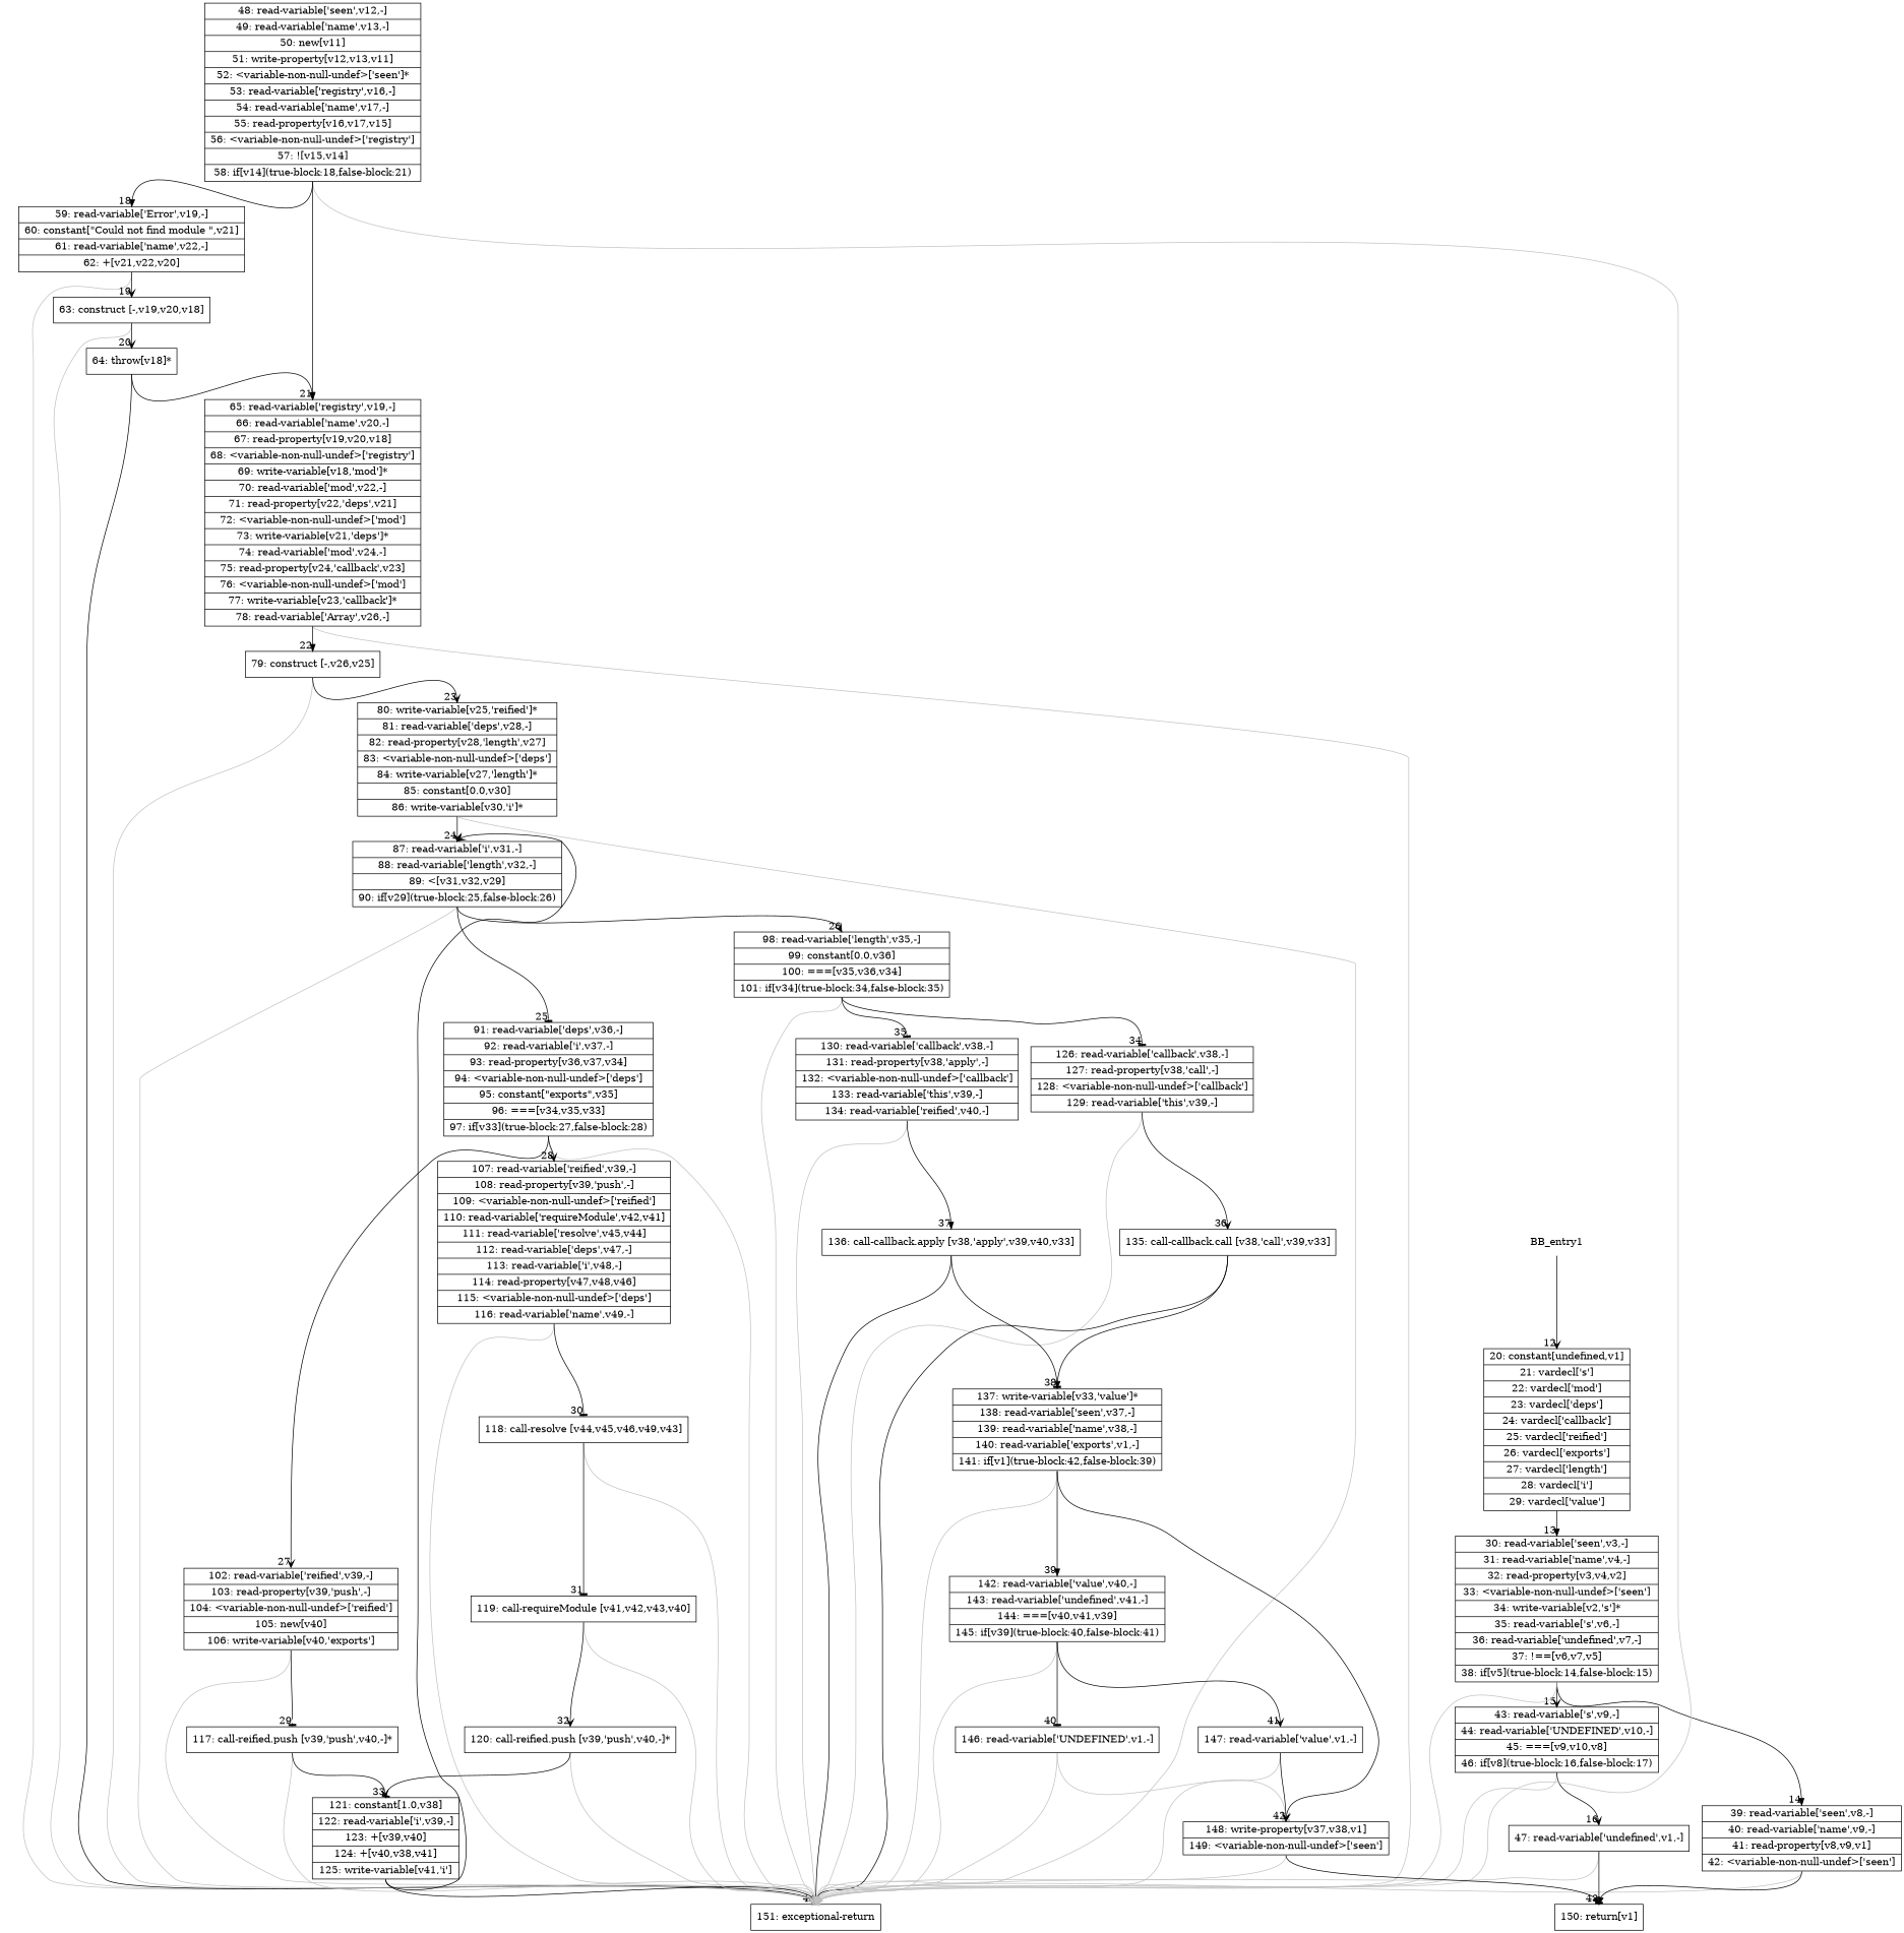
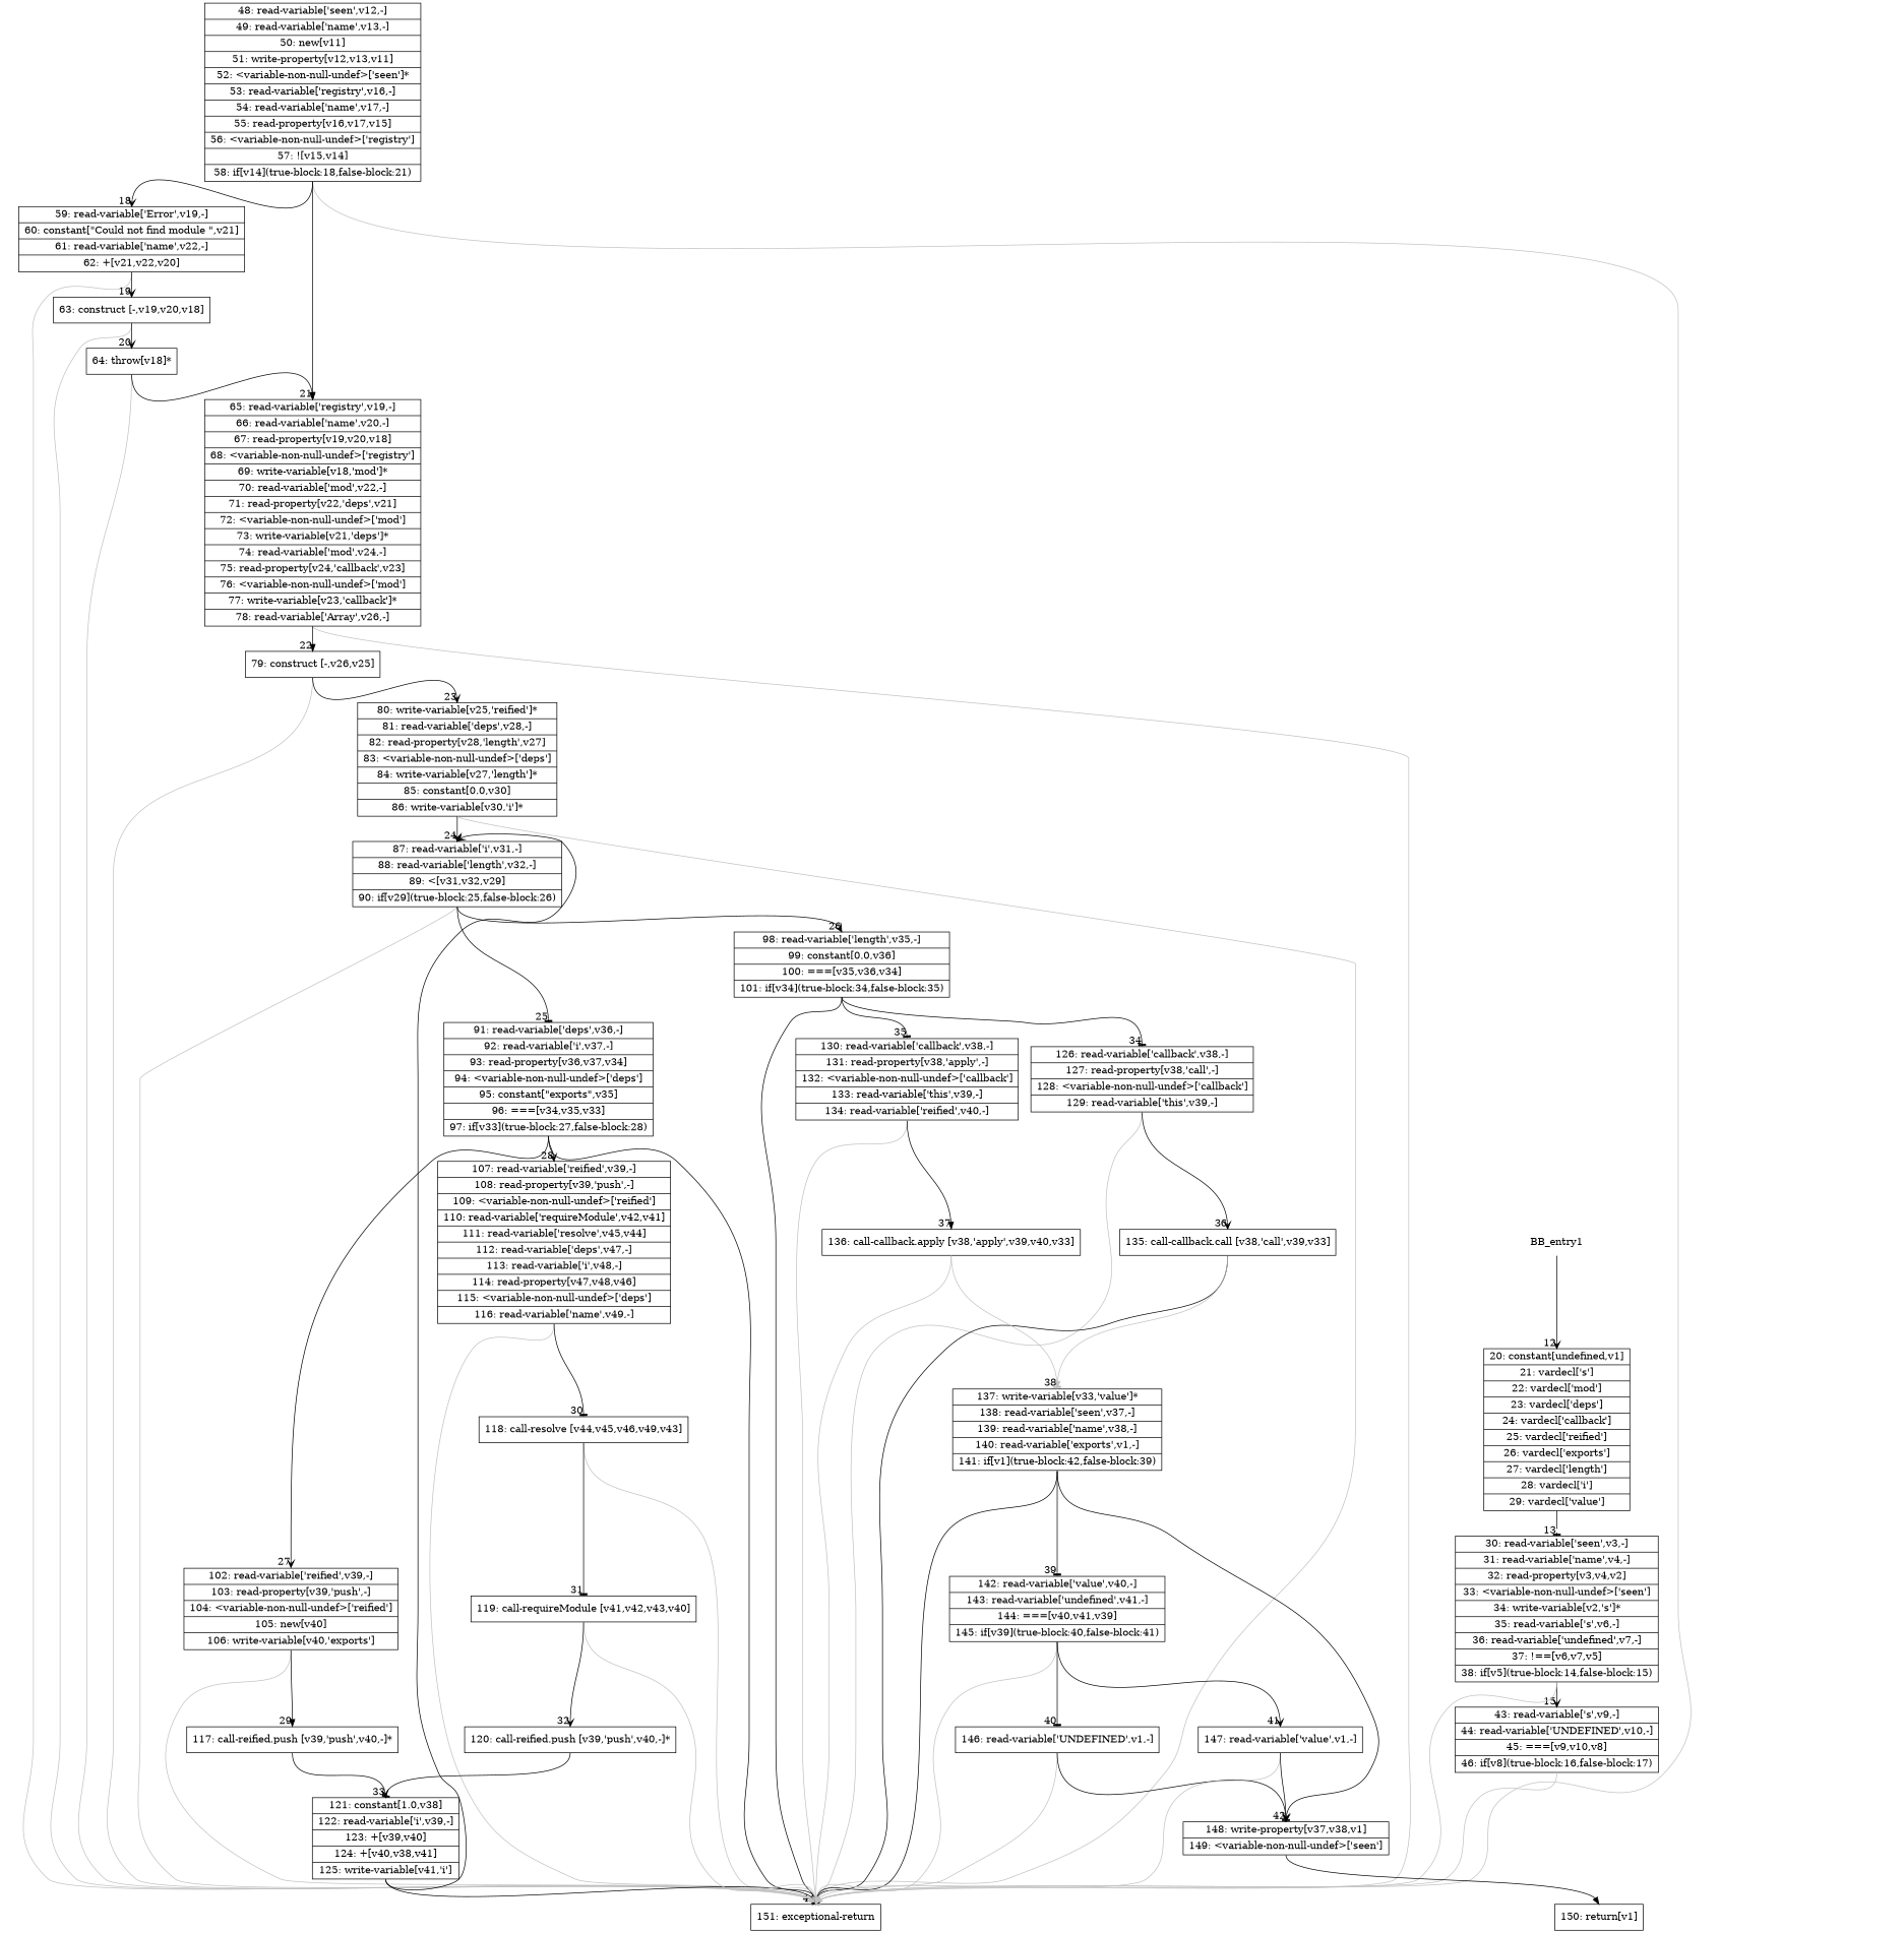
  digraph {
    rankdir=TD
    node [shape=record]
    edge [arrowhead=normal headport=n tailport=s]
    n1 [label=BB_entry1 shape=none]
    n2 [label="{20: constant[undefined,v1]|21: vardecl['s']|22: vardecl['mod']|23: vardecl['deps']|24: vardecl['callback']|25: vardecl['reified']|26: vardecl['exports']|27: vardecl['length']|28: vardecl['i']|29: vardecl['value']}"]
    n3 [label="{30: read-variable['seen',v3,-]|31: read-variable['name',v4,-]|32: read-property[v3,v4,v2]|33: \<variable-non-null-undef\>['seen']|34: write-variable[v2,'s']*|35: read-variable['s',v6,-]|36: read-variable['undefined',v7,-]|37: !==[v6,v7,v5]|38: if[v5](true-block:14,false-block:15)}"]
-   n4 [label="{39: read-variable['seen',v8,-]|40: read-variable['name',v9,-]|41: read-property[v8,v9,v1]|42: \<variable-non-null-undef\>['seen']}"]
    n5 [label="{43: read-variable['s',v9,-]|44: read-variable['UNDEFINED',v10,-]|45: ===[v9,v10,v8]|46: if[v8](true-block:16,false-block:17)}"]
    n6 [label="{151: exceptional-return}"]
    n7 [label="{150: return[v1]}"]
-   n8 [label="{47: read-variable['undefined',v1,-]}"]
    n9 [label="{48: read-variable['seen',v12,-]|49: read-variable['name',v13,-]|50: new[v11]|51: write-property[v12,v13,v11]|52: \<variable-non-null-undef\>['seen']*|53: read-variable['registry',v16,-]|54: read-variable['name',v17,-]|55: read-property[v16,v17,v15]|56: \<variable-non-null-undef\>['registry']|57: ![v15,v14]|58: if[v14](true-block:18,false-block:21)}"]
    n10 [label="{59: read-variable['Error',v19,-]|60: constant[\"Could not find module \",v21]|61: read-variable['name',v22,-]|62: +[v21,v22,v20]}"]
    n11 [label="{65: read-variable['registry',v19,-]|66: read-variable['name',v20,-]|67: read-property[v19,v20,v18]|68: \<variable-non-null-undef\>['registry']|69: write-variable[v18,'mod']*|70: read-variable['mod',v22,-]|71: read-property[v22,'deps',v21]|72: \<variable-non-null-undef\>['mod']|73: write-variable[v21,'deps']*|74: read-variable['mod',v24,-]|75: read-property[v24,'callback',v23]|76: \<variable-non-null-undef\>['mod']|77: write-variable[v23,'callback']*|78: read-variable['Array',v26,-]}"]
    n12 [label="{63: construct [-,v19,v20,v18]}"]
    n13 [label="{79: construct [-,v26,v25]}"]
    n14 [label="{64: throw[v18]*}"]
    n15 [label="{80: write-variable[v25,'reified']*|81: read-variable['deps',v28,-]|82: read-property[v28,'length',v27]|83: \<variable-non-null-undef\>['deps']|84: write-variable[v27,'length']*|85: constant[0.0,v30]|86: write-variable[v30,'i']*}"]
    n16 [label="{87: read-variable['i',v31,-]|88: read-variable['length',v32,-]|89: \<[v31,v32,v29]|90: if[v29](true-block:25,false-block:26)}"]
    n17 [label="{91: read-variable['deps',v36,-]|92: read-variable['i',v37,-]|93: read-property[v36,v37,v34]|94: \<variable-non-null-undef\>['deps']|95: constant[\"exports\",v35]|96: ===[v34,v35,v33]|97: if[v33](true-block:27,false-block:28)}"]
    n18 [label="{98: read-variable['length',v35,-]|99: constant[0.0,v36]|100: ===[v35,v36,v34]|101: if[v34](true-block:34,false-block:35)}"]
    n19 [label="{102: read-variable['reified',v39,-]|103: read-property[v39,'push',-]|104: \<variable-non-null-undef\>['reified']|105: new[v40]|106: write-variable[v40,'exports']}"]
    n20 [label="{107: read-variable['reified',v39,-]|108: read-property[v39,'push',-]|109: \<variable-non-null-undef\>['reified']|110: read-variable['requireModule',v42,v41]|111: read-variable['resolve',v45,v44]|112: read-variable['deps',v47,-]|113: read-variable['i',v48,-]|114: read-property[v47,v48,v46]|115: \<variable-non-null-undef\>['deps']|116: read-variable['name',v49,-]}"]
    n21 [label="{126: read-variable['callback',v38,-]|127: read-property[v38,'call',-]|128: \<variable-non-null-undef\>['callback']|129: read-variable['this',v39,-]}"]
    n22 [label="{130: read-variable['callback',v38,-]|131: read-property[v38,'apply',-]|132: \<variable-non-null-undef\>['callback']|133: read-variable['this',v39,-]|134: read-variable['reified',v40,-]}"]
    n23 [label="{117: call-reified.push [v39,'push',v40,-]*}"]
    n24 [label="{118: call-resolve [v44,v45,v46,v49,v43]}"]
    n25 [label="{135: call-callback.call [v38,'call',v39,v33]}"]
    n26 [label="{136: call-callback.apply [v38,'apply',v39,v40,v33]}"]
    n27 [label="{121: constant[1.0,v38]|122: read-variable['i',v39,-]|123: +[v39,v40]|124: +[v40,v38,v41]|125: write-variable[v41,'i']}"]
    n28 [label="{119: call-requireModule [v41,v42,v43,v40]}"]
    n29 [label="{137: write-variable[v33,'value']*|138: read-variable['seen',v37,-]|139: read-variable['name',v38,-]|140: read-variable['exports',v1,-]|141: if[v1](true-block:42,false-block:39)}"]
    n30 [label="{120: call-reified.push [v39,'push',v40,-]*}"]
    n31 [label="{148: write-property[v37,v38,v1]|149: \<variable-non-null-undef\>['seen']}"]
    n32 [label="{142: read-variable['value',v40,-]|143: read-variable['undefined',v41,-]|144: ===[v40,v41,v39]|145: if[v39](true-block:40,false-block:41)}"]
    n33 [label="{146: read-variable['UNDEFINED',v1,-]}"]
    n34 [label="{147: read-variable['value',v1,-]}"]
    n1 -> n2 [arrowhead=vee headlabel="    12"]
-   n2 -> n3 [headlabel="      13"]
-   n3 -> n4 [headlabel="      14"]
+   n2 -> n3 [arrowhead=tee headlabel="      13"]
    n3 -> n5 [arrowhead=vee headlabel="      15"]
    n3 -> n6 [color=gray headlabel="      44"]
-   n4 -> n6 [color=gray]
-   n4 -> n7 [headlabel="      43"]
    n5 -> n6 [arrowhead=tee color=gray]
-   n5 -> n8 [arrowhead=vee headlabel="      16"]
-   n8 -> n6 [color=gray]
-   n8 -> n7 [arrowhead=tee]
    n9 -> n6 [arrowhead=tee color=gray]
-   n9 -> n10 [headlabel="      18"]
+   n9 -> n10 [arrowhead=vee headlabel="      18"]
    n9 -> n11 [headlabel="      21"]
    n10 -> n6 [arrowhead=vee color=gray]
    n10 -> n12 [arrowhead=vee headlabel="      19"]
    n11 -> n6 [arrowhead=tee color=gray]
    n11 -> n13 [headlabel="      22"]
    n12 -> n6 [arrowhead=vee color=gray]
    n12 -> n14 [arrowhead=vee headlabel="      20"]
    n13 -> n6 [arrowhead=tee color=gray]
    n13 -> n15 [arrowhead=vee headlabel="      23"]
-   n14 -> n6 [color=black]
+   n14 -> n6 [color=gray]
    n14 -> n11
    n15 -> n6 [arrowhead=tee color=gray]
    n15 -> n16 [arrowhead=vee headlabel="      24"]
    n16 -> n6 [arrowhead=tee color=gray]
    n16 -> n17 [arrowhead=tee headlabel="      25"]
    n16 -> n18 [arrowhead=vee headlabel="      26"]
-   n17 -> n6 [arrowhead=tee color=gray]
+   n17 -> n6 [arrowhead=tee color=black]
    n17 -> n19 [arrowhead=vee headlabel="      27"]
    n17 -> n20 [arrowhead=vee headlabel="      28"]
-   n18 -> n6 [color=gray]
+   n18 -> n6 [color=black]
    n18 -> n21 [arrowhead=tee headlabel="      34"]
    n18 -> n22 [arrowhead=tee headlabel="      35"]
    n19 -> n6 [color=gray]
-   n19 -> n23 [arrowhead=tee headlabel="      29"]
+   n19 -> n23 [headlabel="      29"]
    n20 -> n6 [arrowhead=tee color=gray]
    n20 -> n24 [arrowhead=tee headlabel="      30"]
    n21 -> n6 [color=gray]
    n21 -> n25 [arrowhead=vee headlabel="      36"]
    n22 -> n6 [color=gray]
    n22 -> n26 [headlabel="      37"]
-   n23 -> n6 [color=gray]
    n23 -> n27 [arrowhead=vee headlabel="      33"]
    n24 -> n6 [arrowhead=vee color=gray]
    n24 -> n28 [arrowhead=tee headlabel="      31"]
    n25 -> n6 [color=black]
-   n25 -> n29 [headlabel="      38"]
-   n26 -> n6 [color=black]
-   n26 -> n29 [arrowhead=tee]
+   n25 -> n29 [headlabel="      38" color=gray]
+   n26 -> n6 [color=gray]
+   n26 -> n29 [arrowhead=tee color=gray]
    n27 -> n6 [arrowhead=tee color=black]
    n27 -> n16 [arrowhead=vee]
    n28 -> n6 [color=gray]
    n28 -> n30 [arrowhead=vee headlabel="      32"]
-   n29 -> n6 [color=gray]
+   n29 -> n6 [color=black]
    n29 -> n31 [arrowhead=vee headlabel="      42"]
-   n29 -> n32 [headlabel="      39"]
-   n30 -> n6 [arrowhead=tee color=gray]
+   n29 -> n32 [arrowhead=tee headlabel="      39"]
    n30 -> n27 [arrowhead=tee]
-   n31 -> n6 [color=gray]
    n31 -> n7
    n32 -> n6 [color=gray]
    n32 -> n33 [arrowhead=tee headlabel="      40"]
    n32 -> n34 [arrowhead=vee headlabel="      41"]
    n33 -> n6 [color=gray]
-   n33 -> n31 [arrowhead=tee color=gray]
+   n33 -> n31 [arrowhead=tee]
    n34 -> n6 [color=gray]
    n34 -> n31 [arrowhead=vee]
  }
